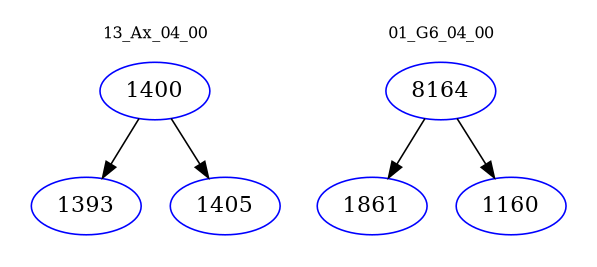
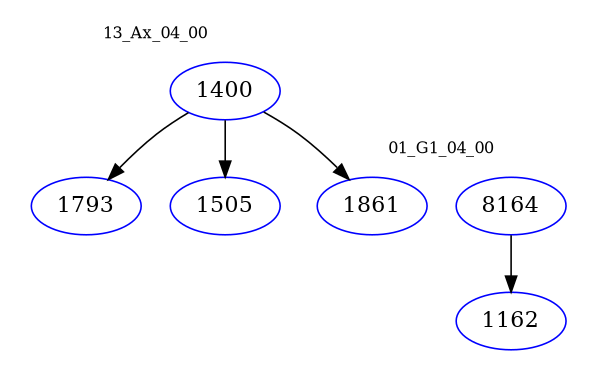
  digraph {
    node [color=blue]
    edge [color=black]
    n1 [label=1400]
-   n2 [label=1393]
-   n3 [label=1405]
+   n2 [label=1793]
+   n3 [label=1505]
    n4 [label=8164]
    n5 [label=1861]
-   n6 [label=1160]
+   n6 [label=1162]
    subgraph cluster_1 {
      color=white
      fontsize=10
      label="13_Ax_04_00"
      n1
      n2
      n3
    }
    subgraph cluster_2 {
      color=white
      fontsize=10
-     label="01_G6_04_00"
+     label="01_G1_04_00"
      n4
      n5
      n6
    }
    n1 -> n2
    n1 -> n3
-   n4 -> n5
+   n1 -> n5
    n4 -> n6
  }
